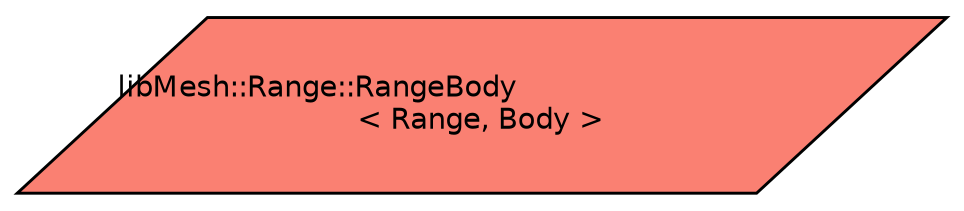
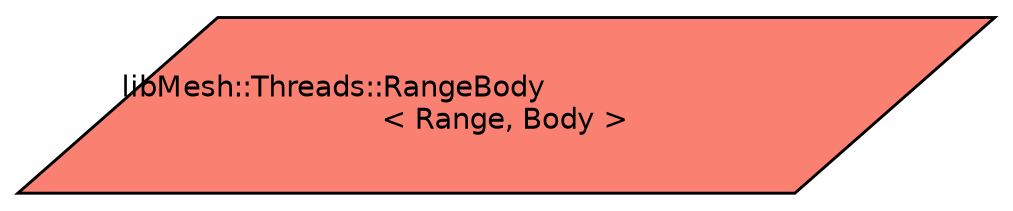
  digraph {
    rankdir=LR
-   n1 [color=black fillcolor=salmon fontname=Helvetica fontsize=10 height=0.2 label="libMesh::Range::RangeBody\l\< Range, Body \>" shape=parallelogram style=filled width=0.4]
+   n1 [color=black fillcolor=salmon fontname=Helvetica fontsize=10 height=0.2 label="libMesh::Threads::RangeBody\l\< Range, Body \>" shape=parallelogram style=filled width=0.4]
  }
